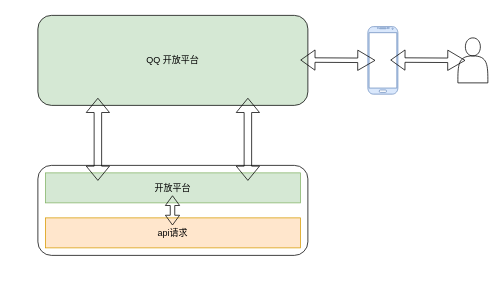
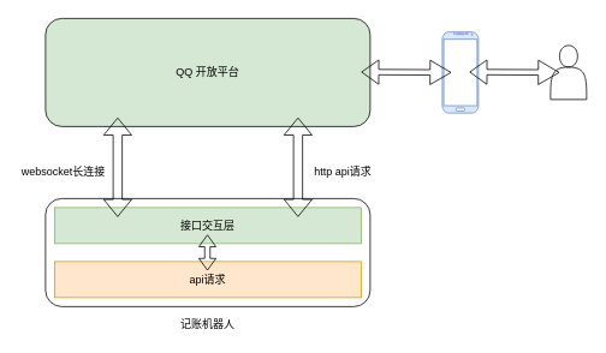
  <mxCell id="0" />
  <mxCell id="1" parent="0" />
  <mxCell id="2" value="" style="shape=actor;whiteSpace=wrap;html=1;" parent="1" vertex="1"><mxGeometry x="610" y="50" width="40" height="60" as="geometry" /></mxCell>
  <mxCell id="3" value="" style="verticalLabelPosition=bottom;verticalAlign=top;html=1;shadow=0;dashed=0;strokeWidth=1;shape=mxgraph.android.phone2;strokeColor=#6c8ebf;fillColor=#dae8fc;" parent="1" vertex="1"><mxGeometry x="490" y="35" width="40" height="90" as="geometry" /></mxCell>
  <mxCell id="4" value="QQ 开放平台" style="rounded=1;whiteSpace=wrap;html=1;fillColor=#d5e8d4;" parent="1" vertex="1"><mxGeometry x="50" y="20" width="360" height="120" as="geometry" /></mxCell>
  <mxCell id="5" value="" style="shape=flexArrow;endArrow=classic;startArrow=classic;html=1;width=6;endSize=7.34;" parent="1" edge="1"><mxGeometry width="100" height="100" relative="1" as="geometry"><mxPoint x="400" y="79.5" as="sourcePoint" /><mxPoint x="500" y="80" as="targetPoint" /></mxGeometry></mxCell>
  <mxCell id="6" value="" style="rounded=1;whiteSpace=wrap;html=1;" parent="1" vertex="1"><mxGeometry x="50" y="220" width="360" height="120" as="geometry" /></mxCell>
- <mxCell id="8" value="开放平台" style="rounded=0;whiteSpace=wrap;html=1;fillColor=#d5e8d4;strokeColor=#82b366;" parent="1" vertex="1"><mxGeometry x="60" y="230" width="340" height="40" as="geometry" /></mxCell>
+ <mxCell id="7" value="记账机器人" style="text;html=1;strokeColor=none;fillColor=none;align=center;verticalAlign=middle;whiteSpace=wrap;rounded=0;" parent="1" vertex="1"><mxGeometry x="195" y="350" width="70" height="20" as="geometry" /></mxCell>
+ <mxCell id="8" value="接口交互层" style="rounded=0;whiteSpace=wrap;html=1;fillColor=#d5e8d4;strokeColor=#82b366;" parent="1" vertex="1"><mxGeometry x="60" y="230" width="340" height="40" as="geometry" /></mxCell>
  <mxCell id="9" value="api请求" style="rounded=0;whiteSpace=wrap;html=1;fillColor=#ffe6cc;strokeColor=#d79b00;" parent="1" vertex="1"><mxGeometry x="60" y="290" width="340" height="40" as="geometry" /></mxCell>
  <mxCell id="10" value="" style="shape=flexArrow;endArrow=classic;startArrow=classic;html=1;" parent="1" edge="1"><mxGeometry width="100" height="100" relative="1" as="geometry"><mxPoint x="130" y="130" as="sourcePoint" /><mxPoint x="130" y="240.5" as="targetPoint" /></mxGeometry></mxCell>
  <mxCell id="11" value="" style="shape=flexArrow;endArrow=classic;startArrow=classic;html=1;" parent="1" edge="1"><mxGeometry width="100" height="100" relative="1" as="geometry"><mxPoint x="330" y="130" as="sourcePoint" /><mxPoint x="330" y="240.5" as="targetPoint" /></mxGeometry></mxCell>
+ <mxCell id="12" value="websocket长连接" style="text;html=1;strokeColor=none;fillColor=none;align=center;verticalAlign=middle;whiteSpace=wrap;rounded=0;" parent="1" vertex="1"><mxGeometry x="20" y="180" width="100" height="20" as="geometry" /></mxCell>
+ <mxCell id="13" value="http api请求" style="text;html=1;strokeColor=none;fillColor=none;align=center;verticalAlign=middle;whiteSpace=wrap;rounded=0;" parent="1" vertex="1"><mxGeometry x="340" y="180" width="80" height="20" as="geometry" /></mxCell>
  <mxCell id="14" value="" style="shape=flexArrow;endArrow=classic;startArrow=classic;html=1;width=6;endSize=7.34;" parent="1" edge="1"><mxGeometry width="100" height="100" relative="1" as="geometry"><mxPoint x="520" y="79.5" as="sourcePoint" /><mxPoint x="620" y="80" as="targetPoint" /></mxGeometry></mxCell>
  <mxCell id="15" value="" style="shape=flexArrow;endArrow=classic;startArrow=classic;html=1;width=6;endSize=4;startWidth=12;startSize=4;endWidth=12;" parent="1" edge="1"><mxGeometry width="100" height="100" relative="1" as="geometry"><mxPoint x="229.5" y="260" as="sourcePoint" /><mxPoint x="229.5" y="300" as="targetPoint" /></mxGeometry></mxCell>
